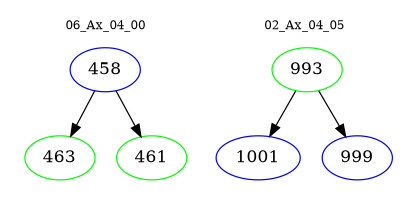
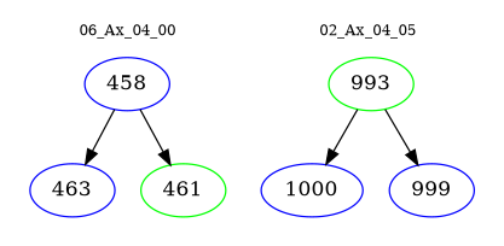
  digraph {
    node [color=blue]
    edge [color=black]
    n1 [label=458]
-   n2 [color=green label=463]
+   n2 [label=463]
    n3 [color=green label=461]
    n4 [color=green label=993]
-   n5 [label=1001]
+   n5 [label=1000]
    n6 [label=999]
    subgraph cluster_1 {
      color=white
      fontsize=10
      label="06_Ax_04_00"
      n1
      n2
      n3
    }
    subgraph cluster_2 {
      color=white
      fontsize=10
      label="02_Ax_04_05"
      n4
      n5
      n6
    }
    n1 -> n2
    n1 -> n3
    n4 -> n5
    n4 -> n6
  }
